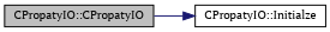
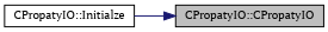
  digraph {
    rankdir=LR
    fontname="PT Serif"
    node [color=black fontname="PT Serif" fontsize=10 shape=record style=filled]
    n1 [fillcolor=grey75 fontcolor=black height=0.2 label="CPropatyIO::CPropatyIO" width=0.4]
    n2 [fillcolor=white height=0.2 label="CPropatyIO::Initialze" width=0.4]
-   n1 -> n2 [color=midnightblue fontname="PT Serif" fontsize=10 labelfontname=Helvetica labelfontsize=10 style=solid]
+   n2 -> n1 [color=midnightblue fontname="PT Serif" fontsize=10 labelfontname=Helvetica labelfontsize=10 style=solid]
  }
